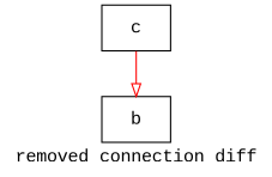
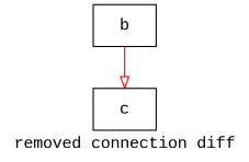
  digraph {
    bgcolor="#ffffff"
    fontcolor="#000000"
    fontname="Liberation Mono"
    label="removed connection diff"
    node [color="#000000" fontcolor="#000000" fontname="Liberation Mono" shape=rectangle]
    n1 [label=b]
    n2 [label=c]
-   n2 -> n1 [arrowhead=empty color="#ff0000" fontname="Liberation Mono"]
+   n1 -> n2 [arrowhead=empty color="#ff0000" fontname="Liberation Mono"]
  }
